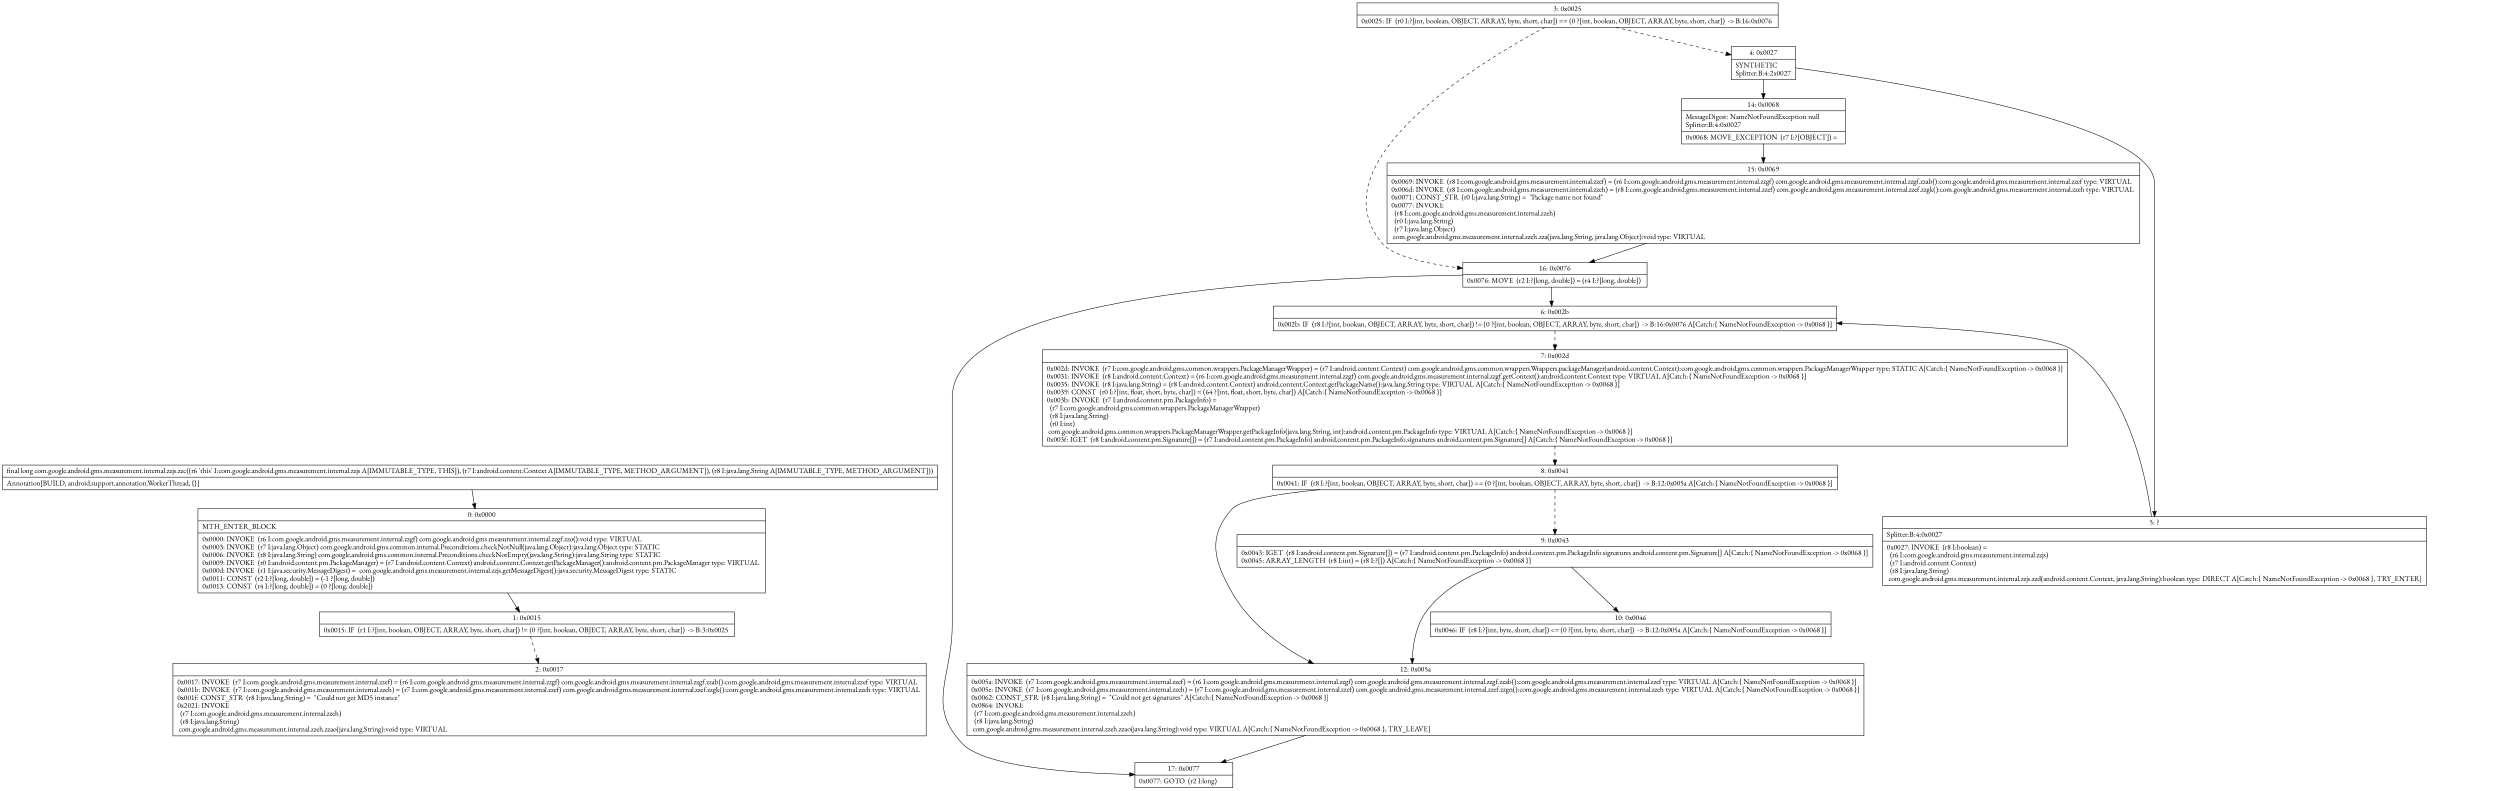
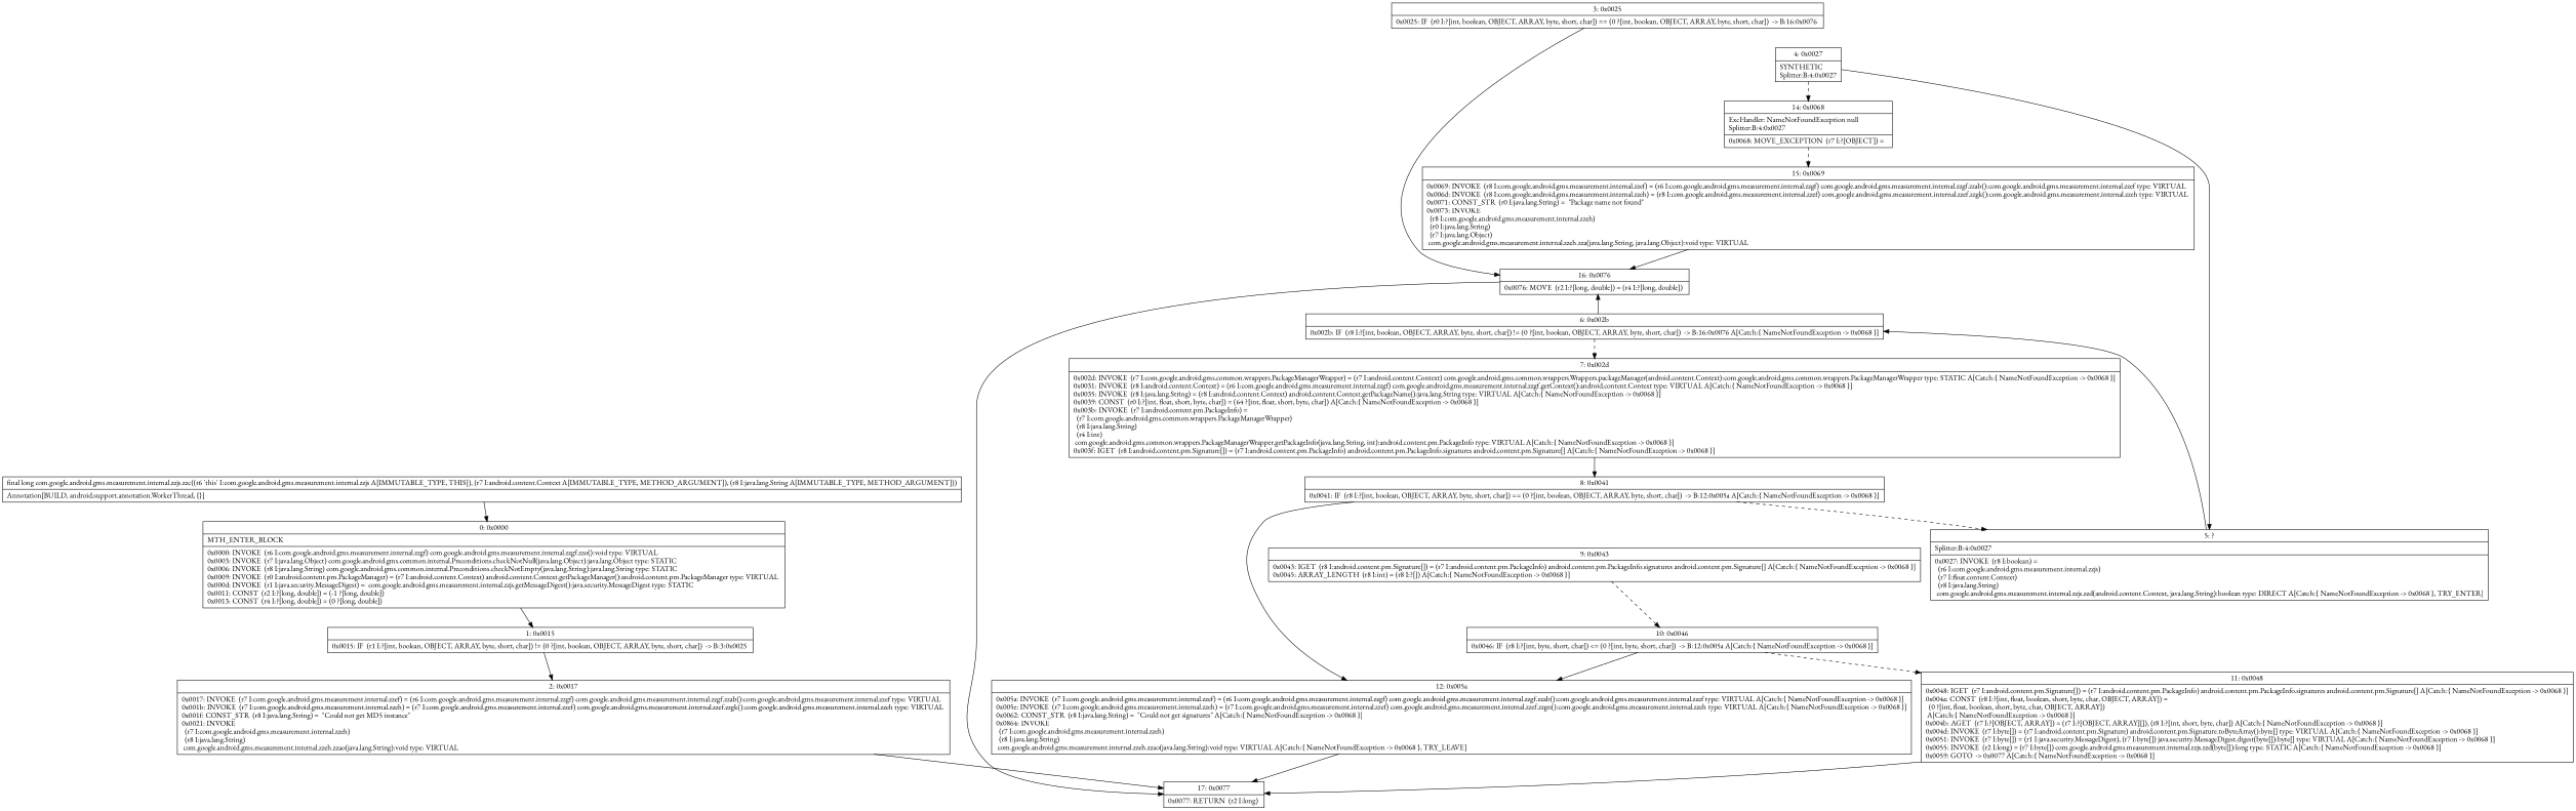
  digraph {
    fontname="EB Garamond"
    node [fontname="EB Garamond" shape=record]
    edge [fontname="EB Garamond"]
    n1 [label="{0\:\ 0x0000|MTH_ENTER_BLOCK\l|0x0000: INVOKE  (r6 I:com.google.android.gms.measurement.internal.zzgf) com.google.android.gms.measurement.internal.zzgf.zzo():void type: VIRTUAL \l0x0003: INVOKE  (r7 I:java.lang.Object) com.google.android.gms.common.internal.Preconditions.checkNotNull(java.lang.Object):java.lang.Object type: STATIC \l0x0006: INVOKE  (r8 I:java.lang.String) com.google.android.gms.common.internal.Preconditions.checkNotEmpty(java.lang.String):java.lang.String type: STATIC \l0x0009: INVOKE  (r0 I:android.content.pm.PackageManager) = (r7 I:android.content.Context) android.content.Context.getPackageManager():android.content.pm.PackageManager type: VIRTUAL \l0x000d: INVOKE  (r1 I:java.security.MessageDigest) =  com.google.android.gms.measurement.internal.zzjs.getMessageDigest():java.security.MessageDigest type: STATIC \l0x0011: CONST  (r2 I:?[long, double]) = (\-1 ?[long, double]) \l0x0013: CONST  (r4 I:?[long, double]) = (0 ?[long, double]) \l}"]
    n2 [label="{1\:\ 0x0015|0x0015: IF  (r1 I:?[int, boolean, OBJECT, ARRAY, byte, short, char]) != (0 ?[int, boolean, OBJECT, ARRAY, byte, short, char])  \-\> B:3:0x0025 \l}"]
-   n3 [label="{2\:\ 0x0017|0x0017: INVOKE  (r7 I:com.google.android.gms.measurement.internal.zzef) = (r6 I:com.google.android.gms.measurement.internal.zzgf) com.google.android.gms.measurement.internal.zzgf.zzab():com.google.android.gms.measurement.internal.zzef type: VIRTUAL \l0x001b: INVOKE  (r7 I:com.google.android.gms.measurement.internal.zzeh) = (r7 I:com.google.android.gms.measurement.internal.zzef) com.google.android.gms.measurement.internal.zzef.zzgk():com.google.android.gms.measurement.internal.zzeh type: VIRTUAL \l0x001f: CONST_STR  (r8 I:java.lang.String) =  \"Could not get MD5 instance\" \l0x2021: INVOKE  \l  (r7 I:com.google.android.gms.measurement.internal.zzeh)\l  (r8 I:java.lang.String)\l com.google.android.gms.measurement.internal.zzeh.zzao(java.lang.String):void type: VIRTUAL \l}"]
-   n4 [label="{17\:\ 0x0077|0x0077: GOTO  (r2 I:long) \l}"]
+   n3 [label="{2\:\ 0x0017|0x0017: INVOKE  (r7 I:com.google.android.gms.measurement.internal.zzef) = (r6 I:com.google.android.gms.measurement.internal.zzgf) com.google.android.gms.measurement.internal.zzgf.zzab():com.google.android.gms.measurement.internal.zzef type: VIRTUAL \l0x001b: INVOKE  (r7 I:com.google.android.gms.measurement.internal.zzeh) = (r7 I:com.google.android.gms.measurement.internal.zzef) com.google.android.gms.measurement.internal.zzef.zzgk():com.google.android.gms.measurement.internal.zzeh type: VIRTUAL \l0x001f: CONST_STR  (r8 I:java.lang.String) =  \"Could not get MD5 instance\" \l0x0021: INVOKE  \l  (r7 I:com.google.android.gms.measurement.internal.zzeh)\l  (r8 I:java.lang.String)\l com.google.android.gms.measurement.internal.zzeh.zzao(java.lang.String):void type: VIRTUAL \l}"]
+   n4 [label="{17\:\ 0x0077|0x0077: RETURN  (r2 I:long) \l}"]
    n5 [label="{3\:\ 0x0025|0x0025: IF  (r0 I:?[int, boolean, OBJECT, ARRAY, byte, short, char]) == (0 ?[int, boolean, OBJECT, ARRAY, byte, short, char])  \-\> B:16:0x0076 \l}"]
-   n6 [label="{4\:\ 0x0027|SYNTHETIC\lSplitter:B:4:2x0027\l}"]
+   n6 [label="{4\:\ 0x0027|SYNTHETIC\lSplitter:B:4:0x0027\l}"]
    n7 [label="{16\:\ 0x0076|0x0076: MOVE  (r2 I:?[long, double]) = (r4 I:?[long, double]) \l}"]
-   n8 [label="{5\:\ ?|Splitter:B:4:0x0027\l|0x0027: INVOKE  (r8 I:boolean) = \l  (r6 I:com.google.android.gms.measurement.internal.zzjs)\l  (r7 I:android.content.Context)\l  (r8 I:java.lang.String)\l com.google.android.gms.measurement.internal.zzjs.zzd(android.content.Context, java.lang.String):boolean type: DIRECT A[Catch:\{ NameNotFoundException \-\> 0x0068 \}, TRY_ENTER]\l}"]
-   n9 [label="{14\:\ 0x0068|MessageDigest: NameNotFoundException null\lSplitter:B:4:0x0027\l|0x0068: MOVE_EXCEPTION  (r7 I:?[OBJECT]) =  \l}"]
+   n8 [label="{5\:\ ?|Splitter:B:4:0x0027\l|0x0027: INVOKE  (r8 I:boolean) = \l  (r6 I:com.google.android.gms.measurement.internal.zzjs)\l  (r7 I:float.content.Context)\l  (r8 I:java.lang.String)\l com.google.android.gms.measurement.internal.zzjs.zzd(android.content.Context, java.lang.String):boolean type: DIRECT A[Catch:\{ NameNotFoundException \-\> 0x0068 \}, TRY_ENTER]\l}"]
+   n9 [label="{14\:\ 0x0068|ExcHandler: NameNotFoundException null\lSplitter:B:4:0x0027\l|0x0068: MOVE_EXCEPTION  (r7 I:?[OBJECT]) =  \l}"]
    n10 [label="{6\:\ 0x002b|0x002b: IF  (r8 I:?[int, boolean, OBJECT, ARRAY, byte, short, char]) != (0 ?[int, boolean, OBJECT, ARRAY, byte, short, char])  \-\> B:16:0x0076 A[Catch:\{ NameNotFoundException \-\> 0x0068 \}]\l}"]
-   n11 [label="{15\:\ 0x0069|0x0069: INVOKE  (r8 I:com.google.android.gms.measurement.internal.zzef) = (r6 I:com.google.android.gms.measurement.internal.zzgf) com.google.android.gms.measurement.internal.zzgf.zzab():com.google.android.gms.measurement.internal.zzef type: VIRTUAL \l0x006d: INVOKE  (r8 I:com.google.android.gms.measurement.internal.zzeh) = (r8 I:com.google.android.gms.measurement.internal.zzef) com.google.android.gms.measurement.internal.zzef.zzgk():com.google.android.gms.measurement.internal.zzeh type: VIRTUAL \l0x0071: CONST_STR  (r0 I:java.lang.String) =  \"Package name not found\" \l0x0077: INVOKE  \l  (r8 I:com.google.android.gms.measurement.internal.zzeh)\l  (r0 I:java.lang.String)\l  (r7 I:java.lang.Object)\l com.google.android.gms.measurement.internal.zzeh.zza(java.lang.String, java.lang.Object):void type: VIRTUAL \l}"]
-   n12 [label="{7\:\ 0x002d|0x002d: INVOKE  (r7 I:com.google.android.gms.common.wrappers.PackageManagerWrapper) = (r7 I:android.content.Context) com.google.android.gms.common.wrappers.Wrappers.packageManager(android.content.Context):com.google.android.gms.common.wrappers.PackageManagerWrapper type: STATIC A[Catch:\{ NameNotFoundException \-\> 0x0068 \}]\l0x0031: INVOKE  (r8 I:android.content.Context) = (r6 I:com.google.android.gms.measurement.internal.zzgf) com.google.android.gms.measurement.internal.zzgf.getContext():android.content.Context type: VIRTUAL A[Catch:\{ NameNotFoundException \-\> 0x0068 \}]\l0x0035: INVOKE  (r8 I:java.lang.String) = (r8 I:android.content.Context) android.content.Context.getPackageName():java.lang.String type: VIRTUAL A[Catch:\{ NameNotFoundException \-\> 0x0068 \}]\l0x0039: CONST  (r0 I:?[int, float, short, byte, char]) = (64 ?[int, float, short, byte, char]) A[Catch:\{ NameNotFoundException \-\> 0x0068 \}]\l0x003b: INVOKE  (r7 I:android.content.pm.PackageInfo) = \l  (r7 I:com.google.android.gms.common.wrappers.PackageManagerWrapper)\l  (r8 I:java.lang.String)\l  (r0 I:int)\l com.google.android.gms.common.wrappers.PackageManagerWrapper.getPackageInfo(java.lang.String, int):android.content.pm.PackageInfo type: VIRTUAL A[Catch:\{ NameNotFoundException \-\> 0x0068 \}]\l0x003f: IGET  (r8 I:android.content.pm.Signature[]) = (r7 I:android.content.pm.PackageInfo) android.content.pm.PackageInfo.signatures android.content.pm.Signature[] A[Catch:\{ NameNotFoundException \-\> 0x0068 \}]\l}"]
+   n11 [label="{15\:\ 0x0069|0x0069: INVOKE  (r8 I:com.google.android.gms.measurement.internal.zzef) = (r6 I:com.google.android.gms.measurement.internal.zzgf) com.google.android.gms.measurement.internal.zzgf.zzab():com.google.android.gms.measurement.internal.zzef type: VIRTUAL \l0x006d: INVOKE  (r8 I:com.google.android.gms.measurement.internal.zzeh) = (r8 I:com.google.android.gms.measurement.internal.zzef) com.google.android.gms.measurement.internal.zzef.zzgk():com.google.android.gms.measurement.internal.zzeh type: VIRTUAL \l0x0071: CONST_STR  (r0 I:java.lang.String) =  \"Package name not found\" \l0x0073: INVOKE  \l  (r8 I:com.google.android.gms.measurement.internal.zzeh)\l  (r0 I:java.lang.String)\l  (r7 I:java.lang.Object)\l com.google.android.gms.measurement.internal.zzeh.zza(java.lang.String, java.lang.Object):void type: VIRTUAL \l}"]
+   n12 [label="{7\:\ 0x002d|0x002d: INVOKE  (r7 I:com.google.android.gms.common.wrappers.PackageManagerWrapper) = (r7 I:android.content.Context) com.google.android.gms.common.wrappers.Wrappers.packageManager(android.content.Context):com.google.android.gms.common.wrappers.PackageManagerWrapper type: STATIC A[Catch:\{ NameNotFoundException \-\> 0x0068 \}]\l0x0031: INVOKE  (r8 I:android.content.Context) = (r6 I:com.google.android.gms.measurement.internal.zzgf) com.google.android.gms.measurement.internal.zzgf.getContext():android.content.Context type: VIRTUAL A[Catch:\{ NameNotFoundException \-\> 0x0068 \}]\l0x0035: INVOKE  (r8 I:java.lang.String) = (r8 I:android.content.Context) android.content.Context.getPackageName():java.lang.String type: VIRTUAL A[Catch:\{ NameNotFoundException \-\> 0x0068 \}]\l0x0039: CONST  (r0 I:?[int, float, short, byte, char]) = (64 ?[int, float, short, byte, char]) A[Catch:\{ NameNotFoundException \-\> 0x0068 \}]\l0x003b: INVOKE  (r7 I:android.content.pm.PackageInfo) = \l  (r7 I:com.google.android.gms.common.wrappers.PackageManagerWrapper)\l  (r8 I:java.lang.String)\l  (r4 I:int)\l com.google.android.gms.common.wrappers.PackageManagerWrapper.getPackageInfo(java.lang.String, int):android.content.pm.PackageInfo type: VIRTUAL A[Catch:\{ NameNotFoundException \-\> 0x0068 \}]\l0x003f: IGET  (r8 I:android.content.pm.Signature[]) = (r7 I:android.content.pm.PackageInfo) android.content.pm.PackageInfo.signatures android.content.pm.Signature[] A[Catch:\{ NameNotFoundException \-\> 0x0068 \}]\l}"]
    n13 [label="{8\:\ 0x0041|0x0041: IF  (r8 I:?[int, boolean, OBJECT, ARRAY, byte, short, char]) == (0 ?[int, boolean, OBJECT, ARRAY, byte, short, char])  \-\> B:12:0x005a A[Catch:\{ NameNotFoundException \-\> 0x0068 \}]\l}"]
    n14 [label="{9\:\ 0x0043|0x0043: IGET  (r8 I:android.content.pm.Signature[]) = (r7 I:android.content.pm.PackageInfo) android.content.pm.PackageInfo.signatures android.content.pm.Signature[] A[Catch:\{ NameNotFoundException \-\> 0x0068 \}]\l0x0045: ARRAY_LENGTH  (r8 I:int) = (r8 I:?[]) A[Catch:\{ NameNotFoundException \-\> 0x0068 \}]\l}"]
    n15 [label="{12\:\ 0x005a|0x005a: INVOKE  (r7 I:com.google.android.gms.measurement.internal.zzef) = (r6 I:com.google.android.gms.measurement.internal.zzgf) com.google.android.gms.measurement.internal.zzgf.zzab():com.google.android.gms.measurement.internal.zzef type: VIRTUAL A[Catch:\{ NameNotFoundException \-\> 0x0068 \}]\l0x005e: INVOKE  (r7 I:com.google.android.gms.measurement.internal.zzeh) = (r7 I:com.google.android.gms.measurement.internal.zzef) com.google.android.gms.measurement.internal.zzef.zzgn():com.google.android.gms.measurement.internal.zzeh type: VIRTUAL A[Catch:\{ NameNotFoundException \-\> 0x0068 \}]\l0x0062: CONST_STR  (r8 I:java.lang.String) =  \"Could not get signatures\" A[Catch:\{ NameNotFoundException \-\> 0x0068 \}]\l0x0864: INVOKE  \l  (r7 I:com.google.android.gms.measurement.internal.zzeh)\l  (r8 I:java.lang.String)\l com.google.android.gms.measurement.internal.zzeh.zzao(java.lang.String):void type: VIRTUAL A[Catch:\{ NameNotFoundException \-\> 0x0068 \}, TRY_LEAVE]\l}"]
    n16 [label="{10\:\ 0x0046|0x0046: IF  (r8 I:?[int, byte, short, char]) \<= (0 ?[int, byte, short, char])  \-\> B:12:0x005a A[Catch:\{ NameNotFoundException \-\> 0x0068 \}]\l}"]
+   n17 [label="{11\:\ 0x0048|0x0048: IGET  (r7 I:android.content.pm.Signature[]) = (r7 I:android.content.pm.PackageInfo) android.content.pm.PackageInfo.signatures android.content.pm.Signature[] A[Catch:\{ NameNotFoundException \-\> 0x0068 \}]\l0x004a: CONST  (r8 I:?[int, float, boolean, short, byte, char, OBJECT, ARRAY]) = \l  (0 ?[int, float, boolean, short, byte, char, OBJECT, ARRAY])\l A[Catch:\{ NameNotFoundException \-\> 0x0068 \}]\l0x004b: AGET  (r7 I:?[OBJECT, ARRAY]) = (r7 I:?[OBJECT, ARRAY][]), (r8 I:?[int, short, byte, char]) A[Catch:\{ NameNotFoundException \-\> 0x0068 \}]\l0x004d: INVOKE  (r7 I:byte[]) = (r7 I:android.content.pm.Signature) android.content.pm.Signature.toByteArray():byte[] type: VIRTUAL A[Catch:\{ NameNotFoundException \-\> 0x0068 \}]\l0x0051: INVOKE  (r7 I:byte[]) = (r1 I:java.security.MessageDigest), (r7 I:byte[]) java.security.MessageDigest.digest(byte[]):byte[] type: VIRTUAL A[Catch:\{ NameNotFoundException \-\> 0x0068 \}]\l0x0055: INVOKE  (r2 I:long) = (r7 I:byte[]) com.google.android.gms.measurement.internal.zzjs.zzd(byte[]):long type: STATIC A[Catch:\{ NameNotFoundException \-\> 0x0068 \}]\l0x0059: GOTO  \-\> 0x0077 A[Catch:\{ NameNotFoundException \-\> 0x0068 \}]\l}"]
    n18 [label="{final long com.google.android.gms.measurement.internal.zzjs.zzc((r6 'this' I:com.google.android.gms.measurement.internal.zzjs A[IMMUTABLE_TYPE, THIS]), (r7 I:android.content.Context A[IMMUTABLE_TYPE, METHOD_ARGUMENT]), (r8 I:java.lang.String A[IMMUTABLE_TYPE, METHOD_ARGUMENT]))  | Annotation[BUILD, android.support.annotation.WorkerThread, \{\}]\l}"]
    n1 -> n2
-   n2 -> n3 [style=dashed]
-   n5 -> n6 [style=dashed]
-   n5 -> n7 [style=dashed]
+   n2 -> n3 [style=solid]
+   n3 -> n4
+   n5 -> n7
    n6 -> n8
-   n6 -> n9
+   n6 -> n9 [style=dashed]
    n7 -> n4
    n8 -> n10
-   n9 -> n11
-   n7 -> n10
+   n9 -> n11 [style=dashed]
+   n10 -> n7
    n10 -> n12 [style=dashed]
    n11 -> n7
-   n12 -> n13 [style=dashed]
-   n13 -> n14 [style=dashed]
+   n12 -> n13
+   n13 -> n8 [style=dashed]
    n13 -> n15
-   n14 -> n16
+   n14 -> n16 [style=dashed]
    n15 -> n4
-   n14 -> n15
+   n16 -> n15
+   n16 -> n17 [style=dashed]
+   n17 -> n4
    n18 -> n1
  }
